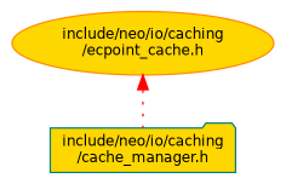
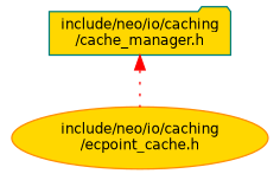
  digraph {
    node [fillcolor=gold fontname=Helvetica fontsize=10 style=filled]
    n1 [color=darkorange fontcolor=black height=0.2 label="include/neo/io/caching\l/ecpoint_cache.h" shape=ellipse width=0.4]
    n2 [color=teal height=0.2 label="include/neo/io/caching\l/cache_manager.h" shape=folder width=0.4]
-   n1 -> n2 [color=red dir=back fontname=Helvetica fontsize=10 labelfontname=Helvetica labelfontsize=10 style=dotted]
+   n2 -> n1 [color=red dir=back fontname=Helvetica fontsize=10 labelfontname=Helvetica labelfontsize=10 style=dotted]
  }
